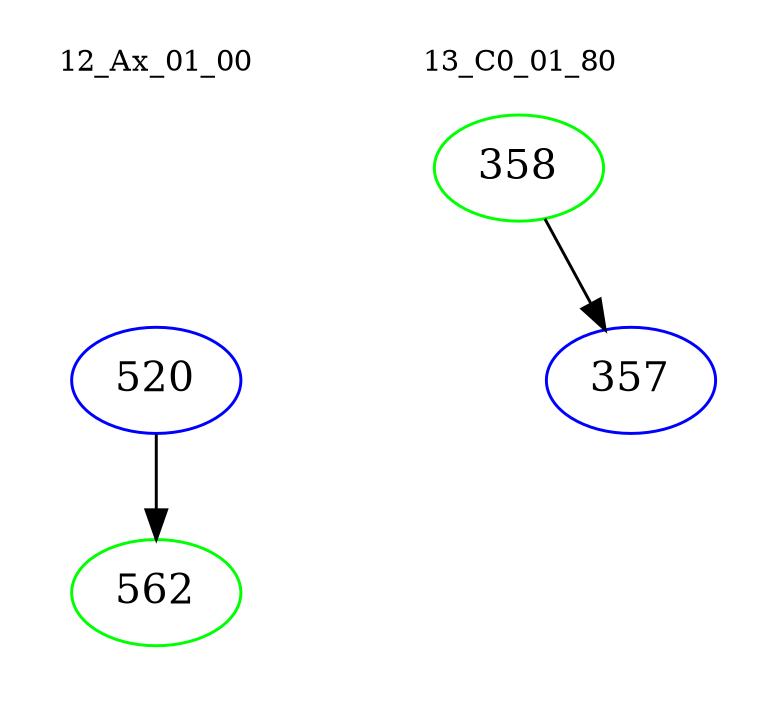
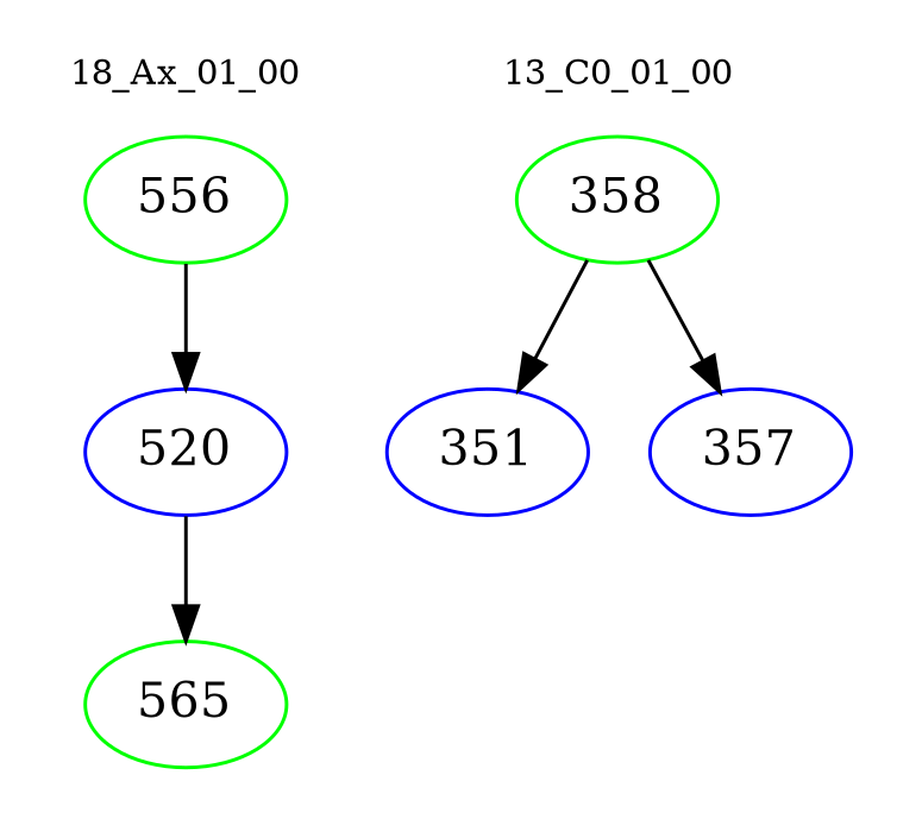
  digraph {
    node [color=green]
    edge [color=black]
+   n1 [label=556]
    n2 [color=blue label=520]
-   n3 [label=562]
+   n3 [label=565]
    n4 [label=358]
+   n5 [color=blue label=351]
    n6 [color=blue label=357]
    subgraph cluster_1 {
      color=white
      fontsize=10
-     label="12_Ax_01_00"
+     label="18_Ax_01_00"
+     n1
      n2
      n3
    }
    subgraph cluster_2 {
      color=white
      fontsize=10
-     label="13_C0_01_80"
+     label="13_C0_01_00"
      n4
+     n5
      n6
    }
+   n1 -> n2
    n2 -> n3
+   n4 -> n5
    n4 -> n6
  }
